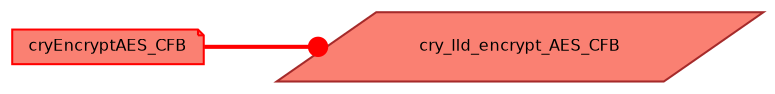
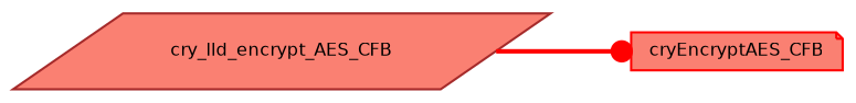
  digraph {
    rankdir=LR
    node [fillcolor=salmon fontname=Helvetica fontsize=8 style=filled]
    n1 [color=red fontcolor=black height=0.2 label=cryEncryptAES_CFB shape=note width=0.4]
    n2 [color=brown height=0.2 label=cry_lld_encrypt_AES_CFB shape=parallelogram width=0.4]
-   n1 -> n2 [color=red fontname=Helvetica fontsize=8 labelfontname=Helvetica labelfontsize=8 style=bold arrowhead=dot]
+   n2 -> n1 [color=red fontname=Helvetica fontsize=8 labelfontname=Helvetica labelfontsize=8 style=bold arrowhead=dot]
  }
